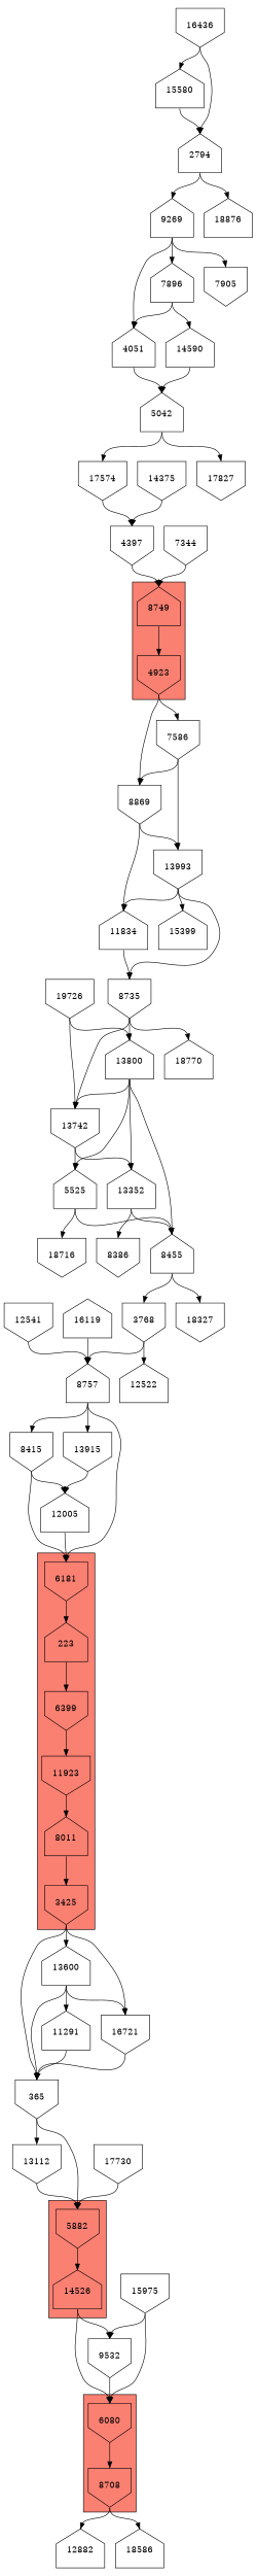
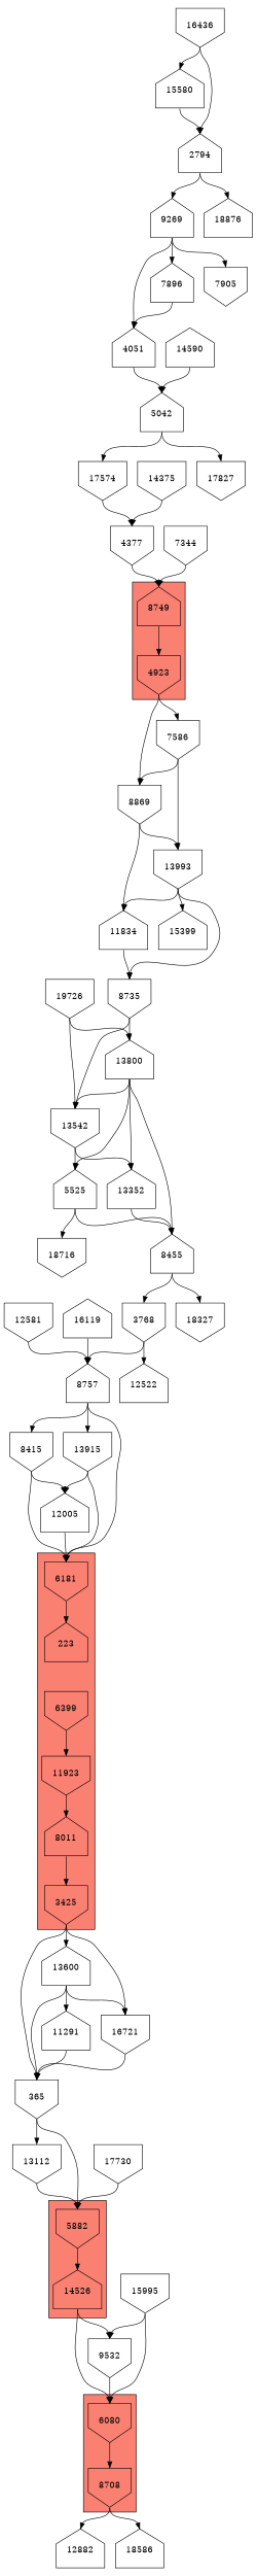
  digraph {
    node [shape=invhouse]
    edge [headport=n tailport=s]
    6181 [height=1 width=1]
    223 [height=1 shape=house width=1]
    n3 [height=1 label=6399 width=1]
    n4 [height=1 label=11923 width=1]
    8011 [height=1 shape=house width=1]
    n6 [height=1 label=3425 width=1]
    5882 [height=1 width=1]
    14526 [height=1 shape=house width=1]
    6080 [height=1 width=1]
    8708 [height=1 width=1]
    8749 [height=1 shape=house width=1]
    4923 [height=1 width=1]
    365 [height=1 width=1]
    13600 [height=1 shape=house width=1]
    16721 [height=1 width=1]
    9532 [height=1 width=1]
    12882 [height=1 shape=house width=1]
    18586 [height=1 shape=house width=1]
    8869 [height=1 width=1]
    7586 [height=1 width=1]
    13112 [height=1 width=1]
    11291 [height=1 shape=house width=1]
    11834 [height=1 shape=house width=1]
    13993 [height=1 width=1]
-   15995 [height=1 width=1 label=15975]
+   15995 [height=1 width=1]
    17730 [height=1 width=1]
    8415 [height=1 width=1]
    12005 [height=1 shape=house width=1]
    13915 [height=1 width=1]
    8757 [height=1 shape=house width=1]
    3768 [height=1 width=1]
    12522 [height=1 shape=house width=1]
    8455 [height=1 shape=house width=1]
    18327 [height=1 width=1]
    5525 [height=1 shape=house width=1]
    n36 [height=1 label=18716 width=1]
-   13742 [height=1 width=1]
+   13742 [height=1 width=1 label=13542]
    13352 [height=1 shape=house width=1]
-   8386 [height=1 width=1]
    13800 [height=1 shape=house width=1]
    8735 [height=1 width=1]
-   18770 [height=1 shape=house width=1]
    15399 [height=1 shape=house width=1]
-   4377 [height=1 width=1 label=4397]
+   4377 [height=1 width=1]
    7344 [height=1 width=1]
    14375 [height=1 width=1]
    17574 [height=1 width=1]
    5042 [height=1 shape=house width=1]
    17827 [height=1 width=1]
    4051 [height=1 shape=house width=1]
    7896 [height=1 shape=house width=1]
    14590 [height=1 shape=house width=1]
    9269 [height=1 shape=house width=1]
    7905 [height=1 width=1]
    2794 [height=1 shape=house width=1]
    18876 [height=1 shape=house width=1]
    15580 [height=1 shape=house width=1]
    16436 [height=1 width=1]
    n59 [height=1 label=19726 width=1]
-   12541 [height=1 width=1]
+   12541 [height=1 width=1 label=12581]
    16119 [height=1 shape=house width=1]
    subgraph cluster_1 {
      fillcolor=salmon
      style=filled
      6181
      223
      n3
      n4
      8011
      n6
    }
    subgraph cluster_2 {
      fillcolor=salmon
      style=filled
      5882
      14526
    }
    subgraph cluster_3 {
      fillcolor=salmon
      style=filled
      6080
      8708
    }
    subgraph cluster_4 {
      fillcolor=salmon
      style=filled
      8749
      4923
    }
    6181 -> 223
-   223 -> n3
    n3 -> n4
    n4 -> 8011
    8011 -> n6
    n6 -> 365
    n6 -> 13600
    n6 -> 16721
    5882 -> 14526
    14526 -> 6080
    14526 -> 9532
    6080 -> 8708
    8708 -> 12882
    8708 -> 18586
    8749 -> 4923
    4923 -> 8869
    4923 -> 7586
    365 -> 5882
    365 -> 13112
    13600 -> 365
    13600 -> 16721
    13600 -> 11291
    16721 -> 365
    9532 -> 6080
    8869 -> 11834
    8869 -> 13993
    7586 -> 8869
    7586 -> 13993
    13112 -> 5882
    11291 -> 365
    11834 -> 8735
    13993 -> 11834
    13993 -> 8735
    13993 -> 15399
    15995 -> 6080
    15995 -> 9532
    17730 -> 5882
    8415 -> 6181
    8415 -> 12005
    12005 -> 6181
+   13915 -> 6181
    13915 -> 12005
    8757 -> 6181
    8757 -> 8415
    8757 -> 13915
    3768 -> 8757
    3768 -> 12522
    8455 -> 3768
    8455 -> 18327
    5525 -> 8455
    5525 -> n36
    13742 -> 5525
    13742 -> 13352
    13352 -> 8455
-   13352 -> 8386
    13800 -> 8455
    13800 -> 5525
    13800 -> 13742
    13800 -> 13352
    8735 -> 13742
    8735 -> 13800
-   8735 -> 18770
    4377 -> 8749
    7344 -> 8749
    14375 -> 4377
    17574 -> 4377
    5042 -> 17574
    5042 -> 17827
    4051 -> 5042
    7896 -> 4051
-   7896 -> 14590
    14590 -> 5042
    9269 -> 4051
    9269 -> 7896
    9269 -> 7905
    2794 -> 9269
    2794 -> 18876
    15580 -> 2794
    16436 -> 2794
    16436 -> 15580
    n59 -> 13742
    n59 -> 13800
    12541 -> 8757
    16119 -> 8757
  }
